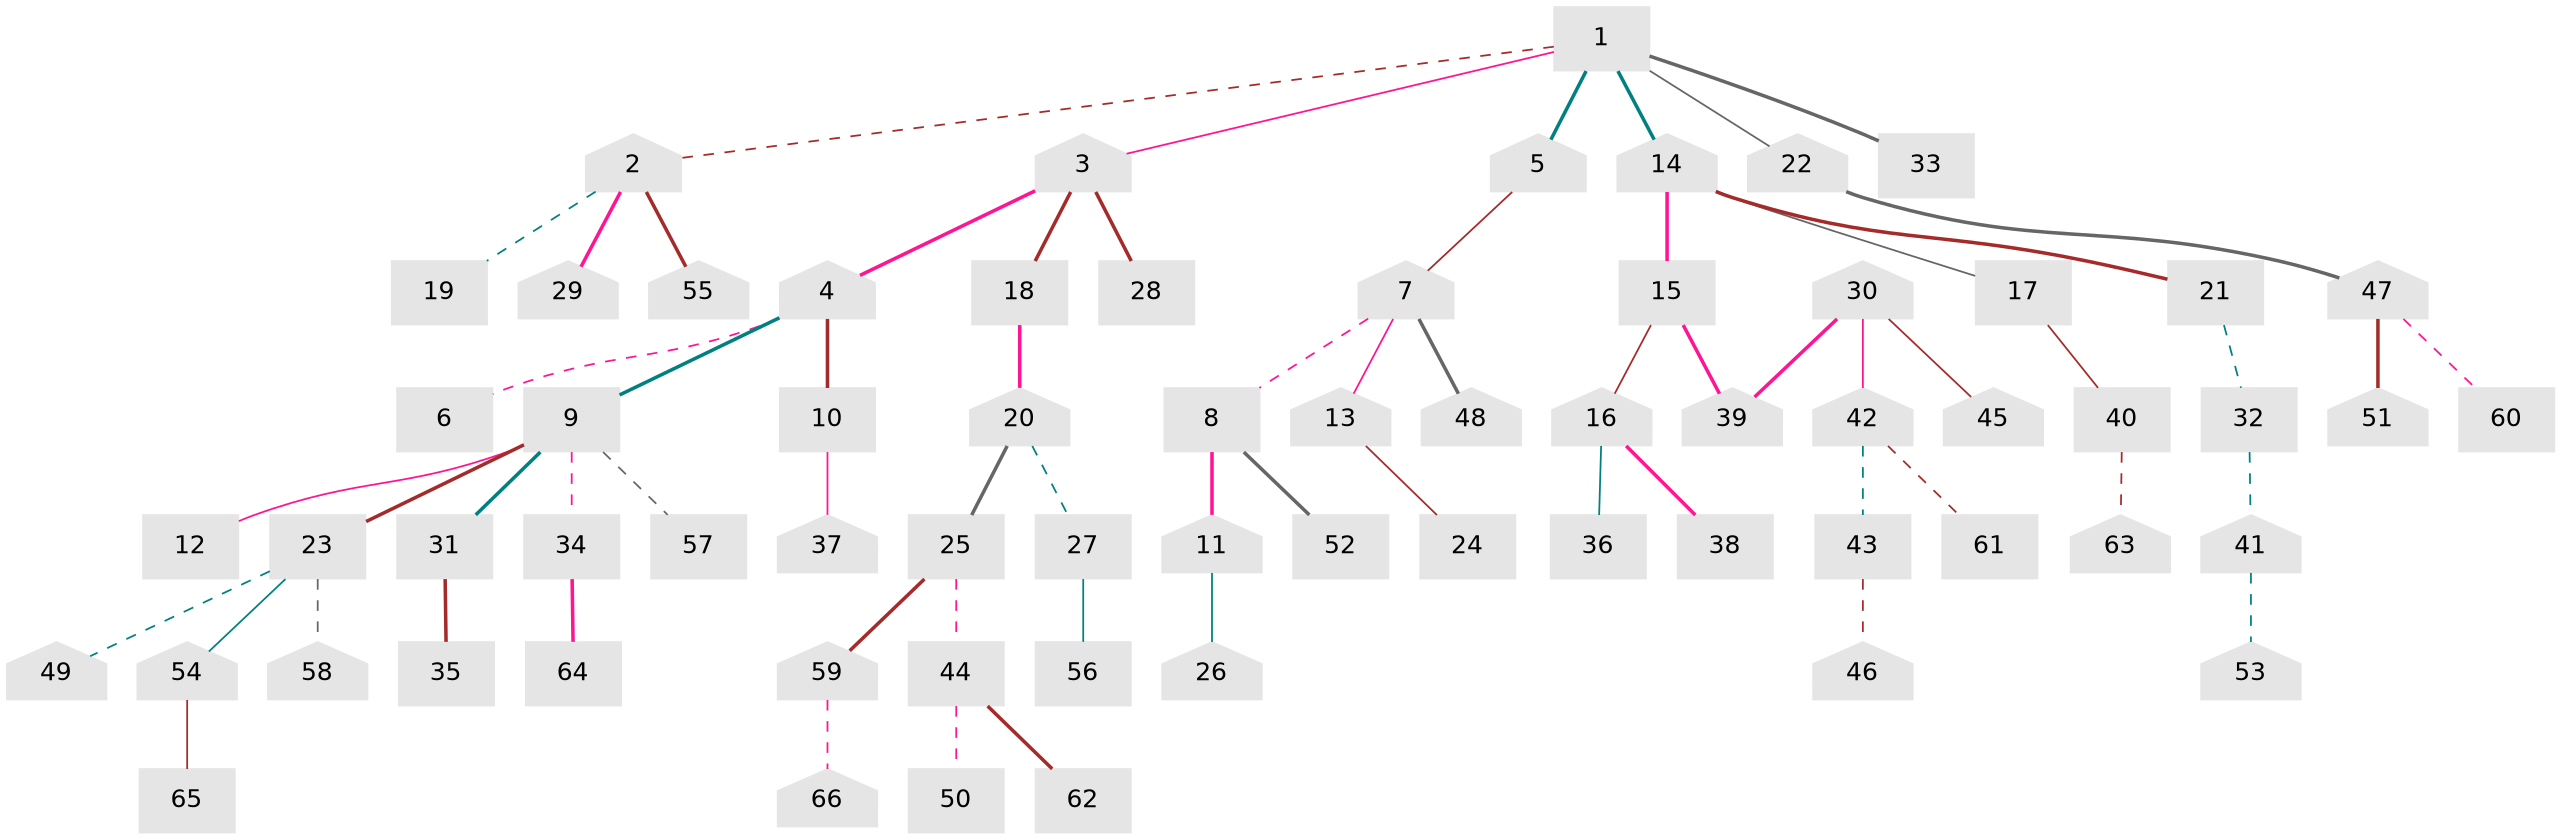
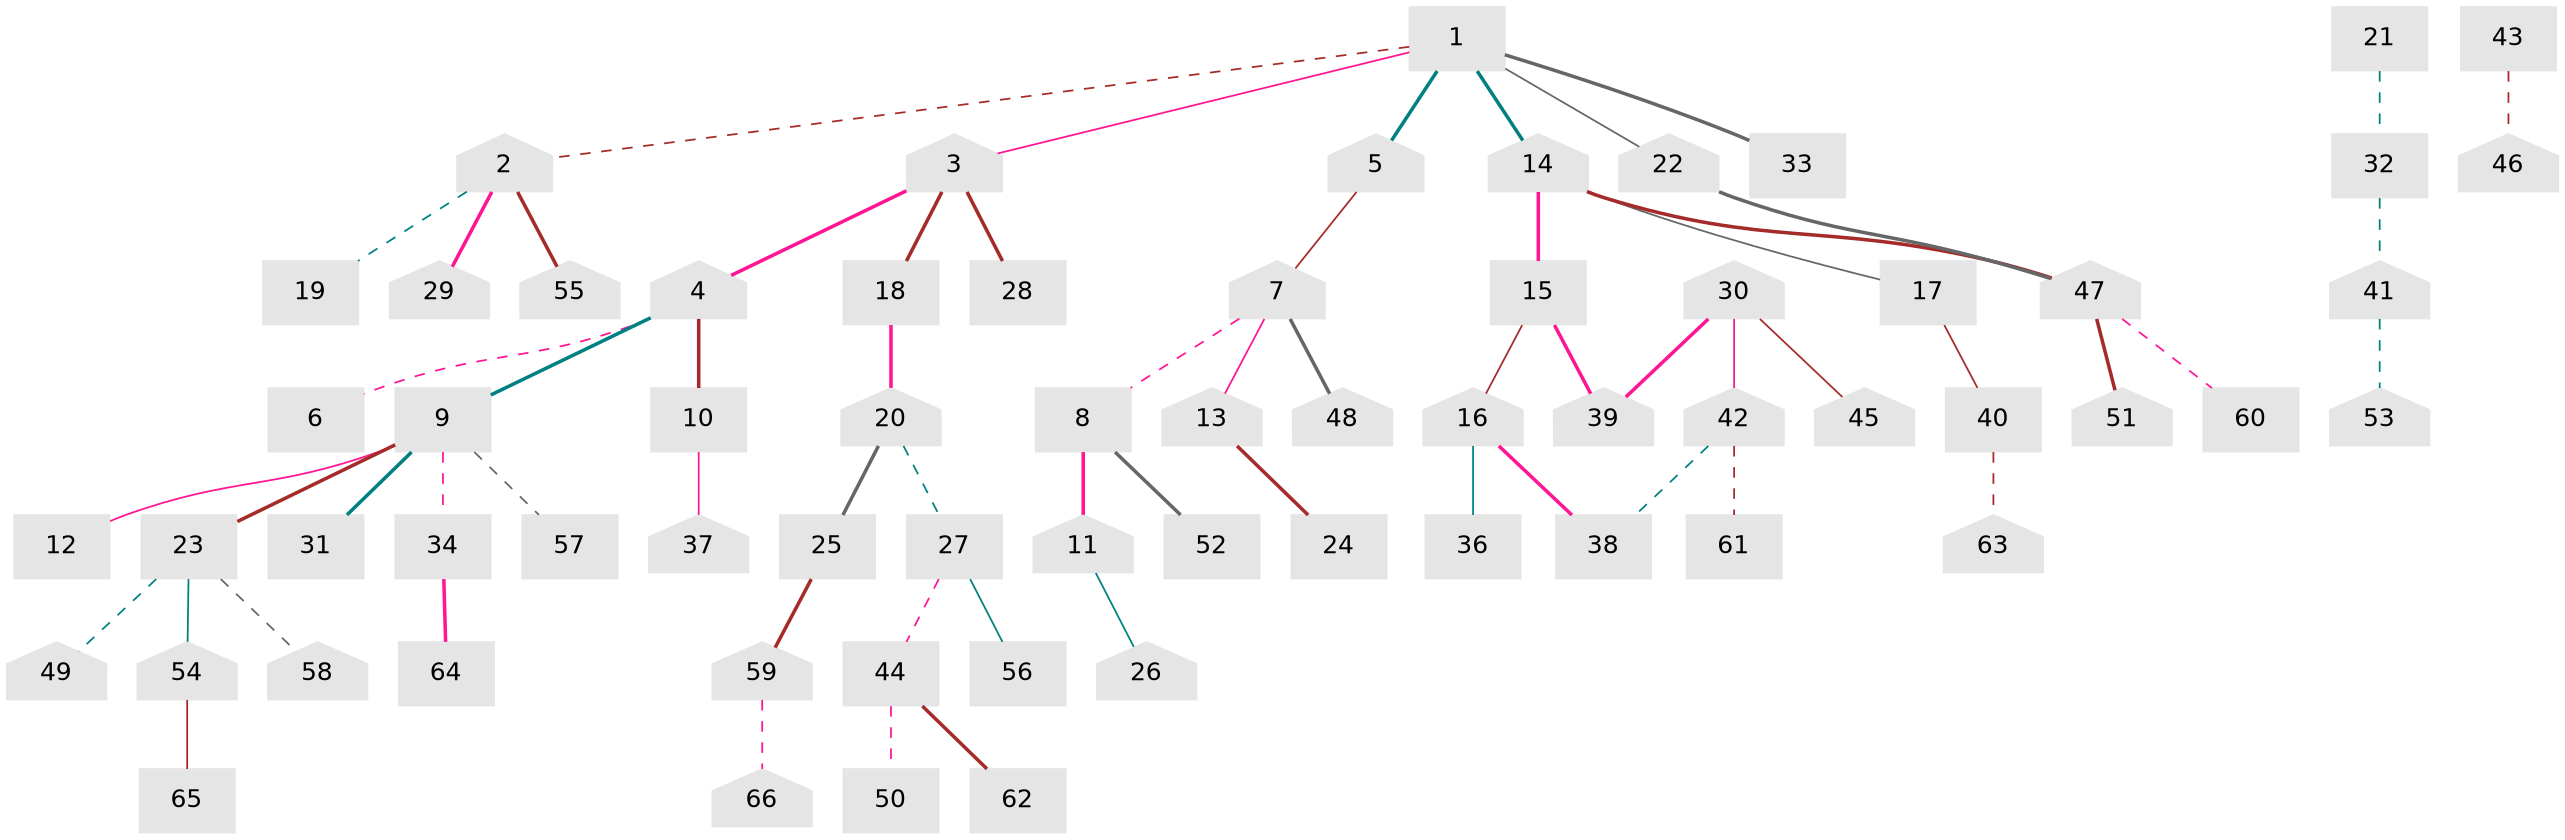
  graph {
    fontname="DejaVu Sans"
    node [color=gray90 fontname="DejaVu Sans" shape=box style=filled]
    edge [color=deeppink fontname="DejaVu Sans" style=bold]
    2 [shape=house]
    1
    3 [shape=house]
    5 [shape=house]
    14 [shape=house]
    22 [shape=house]
    33
    19
    29 [shape=house]
    55 [shape=house]
    4 [shape=house]
    18
    28
    7 [shape=house]
    15
    17
    21
    47 [shape=house]
    6
    9
    10
    20 [shape=house]
    12
    23
    31
    34
    57
    37 [shape=house]
    8
    13 [shape=house]
    48 [shape=house]
    11 [shape=house]
    52
    24
    26 [shape=house]
    49 [shape=house]
    54 [shape=house]
    58 [shape=house]
-   35
    64
    16 [shape=house]
    39 [shape=house]
    40
    32
    36
    38
    30 [shape=house]
    42 [shape=house]
    45 [shape=house]
    63 [shape=house]
    25
    27
    59 [shape=house]
    44
    56
    41 [shape=house]
    51 [shape=house]
    60
    65
    66 [shape=house]
    50
    62
    43
    61
    53 [shape=house]
    46 [shape=house]
    2 -- 19 [color=teal style=dashed]
    2 -- 29
    2 -- 55 [color=brown]
    1 -- 2 [color=brown style=dashed]
    1 -- 3 [style=solid]
    1 -- 5 [color=teal]
    1 -- 14 [color=teal]
    1 -- 22 [color=gray40 style=solid]
    1 -- 33 [color=gray40]
    3 -- 4
    3 -- 18 [color=brown]
    3 -- 28 [color=brown]
    5 -- 7 [color=brown style=solid]
    14 -- 15
    14 -- 17 [color=gray40 style=solid]
-   14 -- 21 [color=brown]
+   14 -- 47 [color=brown]
    22 -- 47 [color=gray40]
    4 -- 6 [style=dashed]
    4 -- 9 [color=teal]
    4 -- 10 [color=brown]
    18 -- 20
    7 -- 8 [style=dashed]
    7 -- 13 [style=solid]
    7 -- 48 [color=gray40]
    15 -- 16 [color=brown style=solid]
    15 -- 39
    17 -- 40 [color=brown style=solid]
    21 -- 32 [color=teal style=dashed]
    47 -- 51 [color=brown]
    47 -- 60 [style=dashed]
    9 -- 12 [style=solid]
    9 -- 23 [color=brown]
    9 -- 31 [color=teal]
    9 -- 34 [style=dashed]
    9 -- 57 [color=gray40 style=dashed]
    10 -- 37 [style=solid]
    20 -- 25 [color=gray40]
    20 -- 27 [color=teal style=dashed]
    23 -- 49 [color=teal style=dashed]
    23 -- 54 [color=teal style=solid]
    23 -- 58 [color=gray40 style=dashed]
-   31 -- 35 [color=brown]
    34 -- 64
    8 -- 11
    8 -- 52 [color=gray40]
-   13 -- 24 [color=brown style=solid]
+   13 -- 24 [color=brown]
    11 -- 26 [color=teal style=solid]
    54 -- 65 [color=brown style=solid]
    16 -- 36 [color=teal style=solid]
    16 -- 38
    40 -- 63 [color=brown style=dashed]
    32 -- 41 [color=teal style=dashed]
    30 -- 39
    30 -- 42 [style=solid]
    30 -- 45 [color=brown style=solid]
-   42 -- 43 [color=teal style=dashed]
+   42 -- 38 [color=teal style=dashed]
    42 -- 61 [color=brown style=dashed]
    25 -- 59 [color=brown]
-   25 -- 44 [style=dashed]
+   27 -- 44 [style=dashed]
    27 -- 56 [color=teal style=solid]
    59 -- 66 [style=dashed]
    44 -- 50 [style=dashed]
    44 -- 62 [color=brown]
    41 -- 53 [color=teal style=dashed]
    43 -- 46 [color=brown style=dashed]
  }
